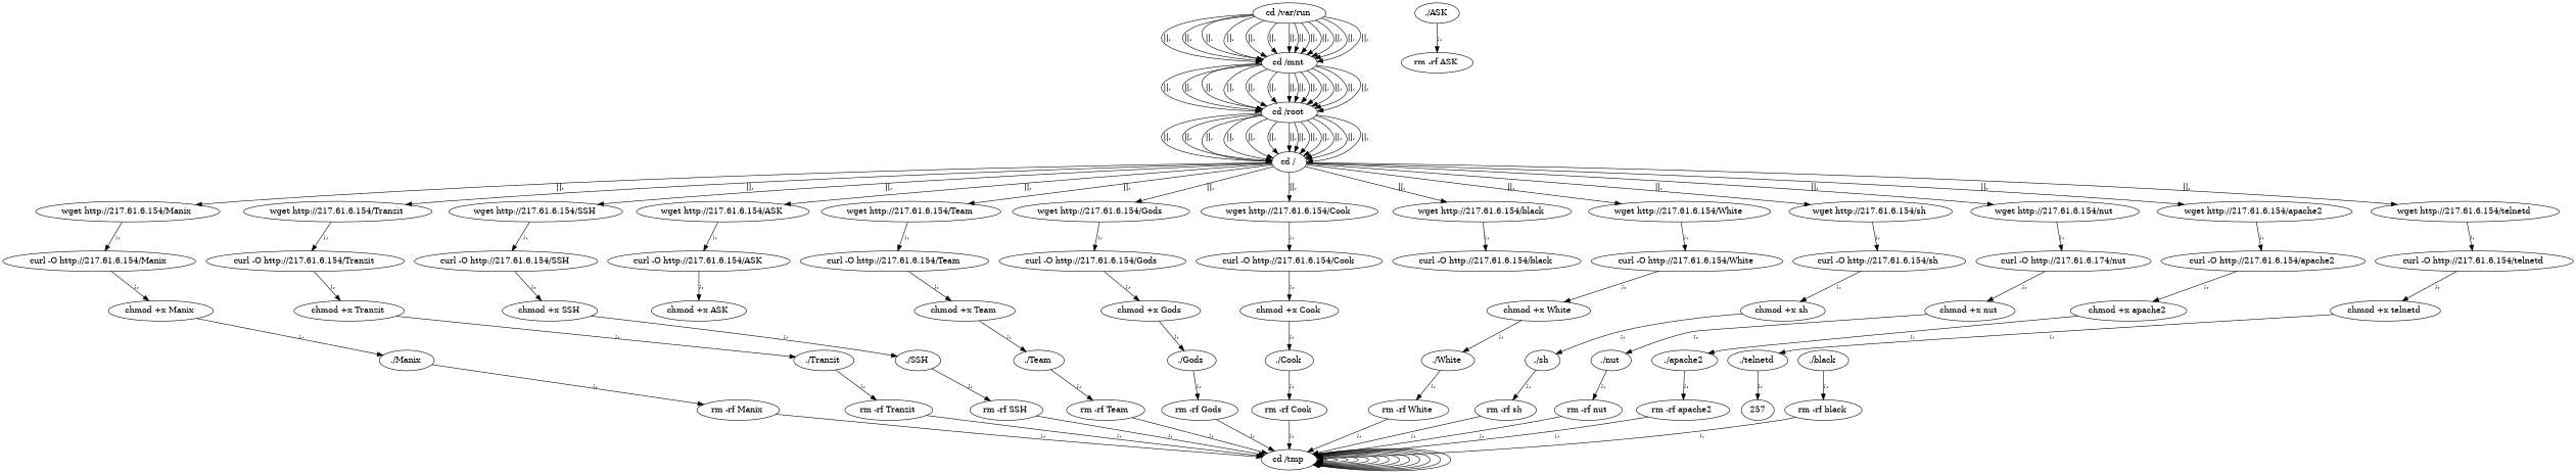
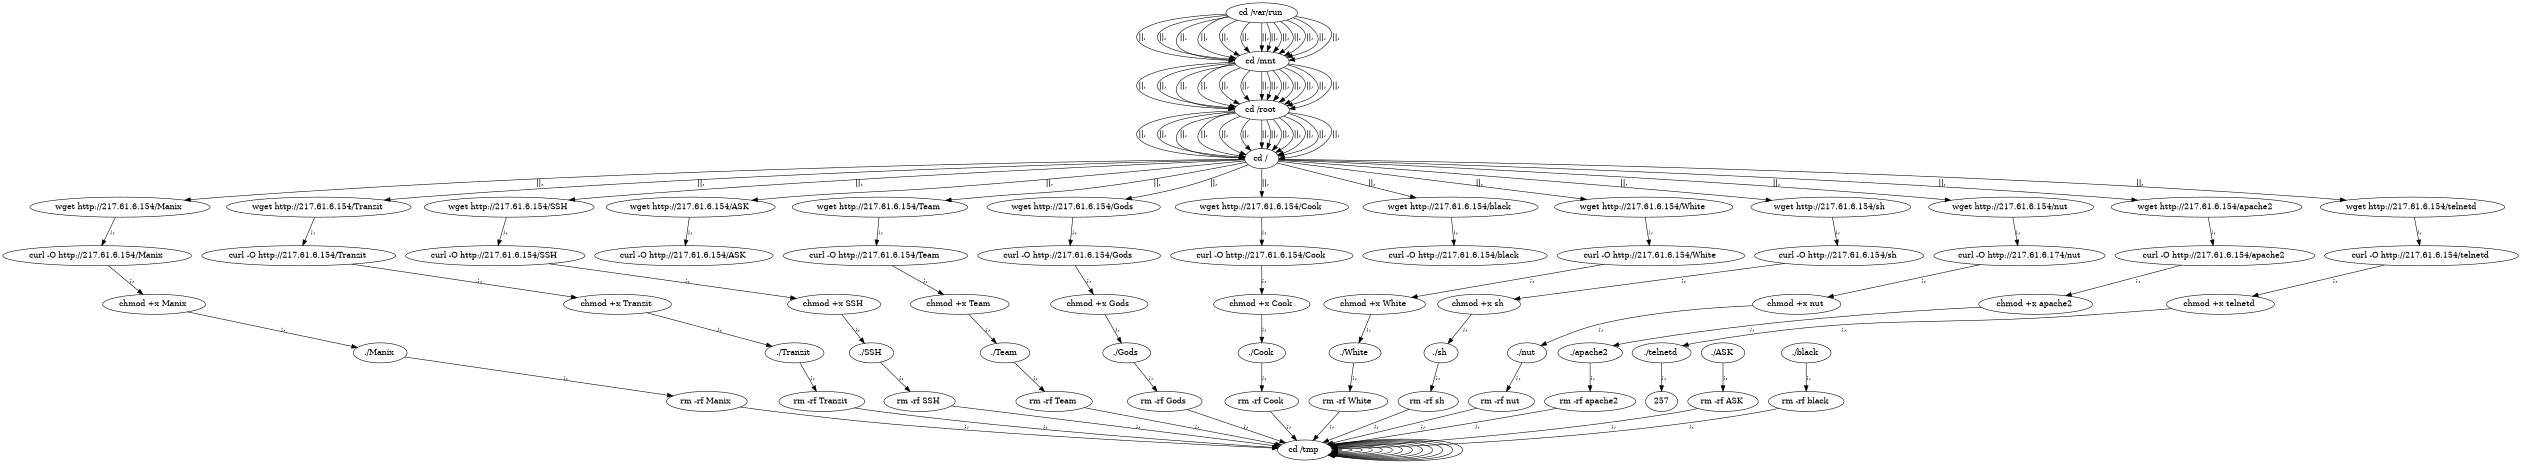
  digraph {
    n1 [label="cd /tmp "]
    n2 [label="cd /var/run "]
    n3 [label="cd /mnt "]
    n4 [label="cd /root "]
    n5 [label="cd / "]
    n6 [label="wget http://217.61.6.154/Manix "]
    n7 [label="wget http://217.61.6.154/Tranzit "]
    n8 [label="wget http://217.61.6.154/SSH "]
    n9 [label="wget http://217.61.6.154/ASK "]
    n10 [label="wget http://217.61.6.154/Team "]
    n11 [label="wget http://217.61.6.154/Gods "]
    n12 [label="wget http://217.61.6.154/Cook "]
    n13 [label="wget http://217.61.6.154/black "]
    n14 [label="wget http://217.61.6.154/White "]
    n15 [label="wget http://217.61.6.154/sh "]
    n16 [label="wget http://217.61.6.154/nut "]
    n17 [label="wget http://217.61.6.154/apache2 "]
    n18 [label="wget http://217.61.6.154/telnetd "]
    n19 [label="curl -O http://217.61.6.154/Manix "]
    n20 [label="curl -O http://217.61.6.154/Tranzit "]
    n21 [label="curl -O http://217.61.6.154/SSH "]
    n22 [label="curl -O http://217.61.6.154/ASK "]
    n23 [label="curl -O http://217.61.6.154/Team "]
    n24 [label="curl -O http://217.61.6.154/Gods "]
    n25 [label="curl -O http://217.61.6.154/Cook "]
    n26 [label="curl -O http://217.61.6.154/black "]
    n27 [label="curl -O http://217.61.6.154/White "]
    n28 [label="curl -O http://217.61.6.154/sh "]
    n29 [label="curl -O http://217.61.6.174/nut"]
    n30 [label="curl -O http://217.61.6.154/apache2 "]
    n31 [label="curl -O http://217.61.6.154/telnetd "]
    n32 [label="chmod +x Manix "]
    n33 [label="./Manix "]
    n34 [label="rm -rf Manix "]
    n35 [label="chmod +x Tranzit "]
    n36 [label="./Tranzit "]
    n37 [label="rm -rf Tranzit "]
    n38 [label="chmod +x SSH "]
    n39 [label="./SSH "]
    n40 [label="rm -rf SSH "]
-   n41 [label="chmod +x ASK "]
    n42 [label="./ASK "]
    n43 [label="rm -rf ASK "]
    n44 [label="chmod +x Team "]
    n45 [label="./Team "]
    n46 [label="rm -rf Team "]
    n47 [label="chmod +x Gods "]
    n48 [label="./Gods "]
    n49 [label="rm -rf Gods "]
    n50 [label="chmod +x Cook "]
    n51 [label="./Cook "]
    n52 [label="rm -rf Cook "]
    n53 [label="./black "]
    n54 [label="rm -rf black "]
    n55 [label="chmod +x White "]
    n56 [label="./White "]
    n57 [label="rm -rf White "]
    n58 [label="chmod +x sh "]
    n59 [label="./sh "]
    n60 [label="rm -rf sh "]
    n61 [label="chmod +x nut "]
    n62 [label="./nut "]
    n63 [label="rm -rf nut "]
    n64 [label="chmod +x apache2 "]
    n65 [label="./apache2 "]
    n66 [label="rm -rf apache2 "]
    n67 [label="chmod +x telnetd "]
    n68 [label="./telnetd "]
    257
    n1 -> n1
    n1 -> n1
    n1 -> n1
    n1 -> n1
    n1 -> n1
    n1 -> n1
    n1 -> n1
    n1 -> n1
    n1 -> n1
    n1 -> n1
    n1 -> n1
    n1 -> n1
    n1 -> n1
    n2 -> n3 [label="||,"]
    n2 -> n3 [label="||,"]
    n2 -> n3 [label="||,"]
    n2 -> n3 [label="||,"]
    n2 -> n3 [label="||,"]
    n2 -> n3 [label="||,"]
    n2 -> n3 [label="||,"]
    n2 -> n3 [label="||,"]
    n2 -> n3 [label="||,"]
    n2 -> n3 [label="||,"]
    n2 -> n3 [label="||,"]
    n2 -> n3 [label="||,"]
    n2 -> n3 [label="||,"]
    n3 -> n4 [label="||,"]
    n3 -> n4 [label="||,"]
    n3 -> n4 [label="||,"]
    n3 -> n4 [label="||,"]
    n3 -> n4 [label="||,"]
    n3 -> n4 [label="||,"]
    n3 -> n4 [label="||,"]
    n3 -> n4 [label="||,"]
    n3 -> n4 [label="||,"]
    n3 -> n4 [label="||,"]
    n3 -> n4 [label="||,"]
    n3 -> n4 [label="||,"]
    n3 -> n4 [label="||,"]
    n4 -> n5 [label="||,"]
    n4 -> n5 [label="||,"]
    n4 -> n5 [label="||,"]
    n4 -> n5 [label="||,"]
    n4 -> n5 [label="||,"]
    n4 -> n5 [label="||,"]
    n4 -> n5 [label="||,"]
    n4 -> n5 [label="||,"]
    n4 -> n5 [label="||,"]
    n4 -> n5 [label="||,"]
    n4 -> n5 [label="||,"]
    n4 -> n5 [label="||,"]
    n4 -> n5 [label="||,"]
    n5 -> n6 [label="||,"]
    n5 -> n7 [label="||,"]
    n5 -> n8 [label="||,"]
    n5 -> n9 [label="||,"]
    n5 -> n10 [label="||,"]
    n5 -> n11 [label="||,"]
    n5 -> n12 [label="||,"]
    n5 -> n13 [label="||,"]
    n5 -> n14 [label="||,"]
    n5 -> n15 [label="||,"]
    n5 -> n16 [label="||,"]
    n5 -> n17 [label="||,"]
    n5 -> n18 [label="||,"]
    n6 -> n19 [label=";,"]
    n7 -> n20 [label=";,"]
    n8 -> n21 [label=";,"]
    n9 -> n22 [label=";,"]
    n10 -> n23 [label=";,"]
    n11 -> n24 [label=";,"]
    n12 -> n25 [label=";,"]
    n13 -> n26 [label=";,"]
    n14 -> n27 [label=";,"]
    n15 -> n28 [label=";,"]
    n16 -> n29 [label=";,"]
    n17 -> n30 [label=";,"]
    n18 -> n31 [label=";,"]
    n19 -> n32 [label=";,"]
    n20 -> n35 [label=";,"]
    n21 -> n38 [label=";,"]
-   n22 -> n41 [label=";,"]
    n23 -> n44 [label=";,"]
    n24 -> n47 [label=";,"]
    n25 -> n50 [label=";,"]
    n27 -> n55 [label=";,"]
    n28 -> n58 [label=";,"]
    n29 -> n61 [label=";,"]
    n30 -> n64 [label=";,"]
    n31 -> n67 [label=";,"]
    n32 -> n33 [label=";,"]
    n33 -> n34 [label=";,"]
    n34 -> n1 [label=";,"]
    n35 -> n36 [label=";,"]
    n36 -> n37 [label=";,"]
    n37 -> n1 [label=";,"]
    n38 -> n39 [label=";,"]
    n39 -> n40 [label=";,"]
    n40 -> n1 [label=";,"]
    n42 -> n43 [label=";,"]
+   n43 -> n1 [label=";,"]
    n44 -> n45 [label=";,"]
    n45 -> n46 [label=";,"]
    n46 -> n1 [label=";,"]
    n47 -> n48 [label=";,"]
    n48 -> n49 [label=";,"]
    n49 -> n1 [label=";,"]
    n50 -> n51 [label=";,"]
    n51 -> n52 [label=";,"]
    n52 -> n1 [label=";,"]
    n53 -> n54 [label=";,"]
    n54 -> n1 [label=";,"]
    n55 -> n56 [label=";,"]
    n56 -> n57 [label=";,"]
    n57 -> n1 [label=";,"]
    n58 -> n59 [label=";,"]
    n59 -> n60 [label=";,"]
    n60 -> n1 [label=";,"]
    n61 -> n62 [label=";,"]
    n62 -> n63 [label=";,"]
    n63 -> n1 [label=";,"]
    n64 -> n65 [label=";,"]
    n65 -> n66 [label=";,"]
    n66 -> n1 [label=";,"]
    n67 -> n68 [label=";,"]
    n68 -> 257 [label=";,"]
  }
